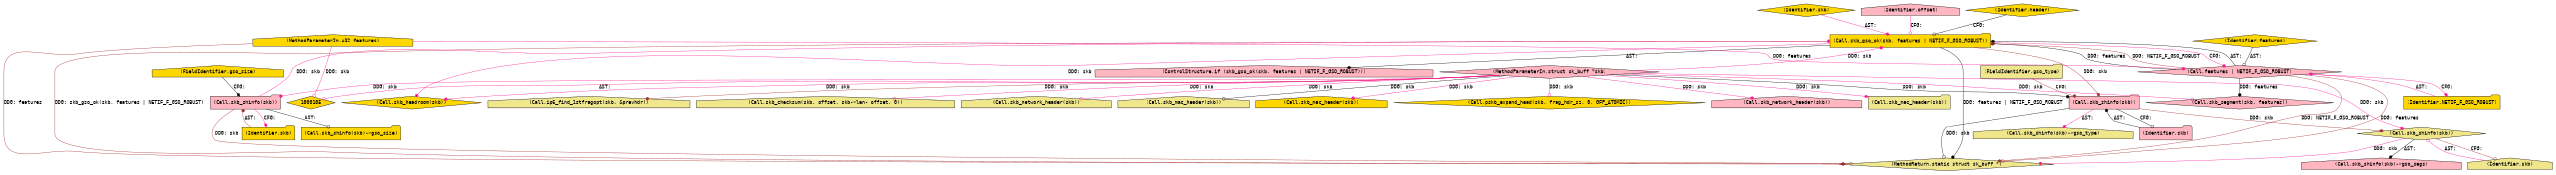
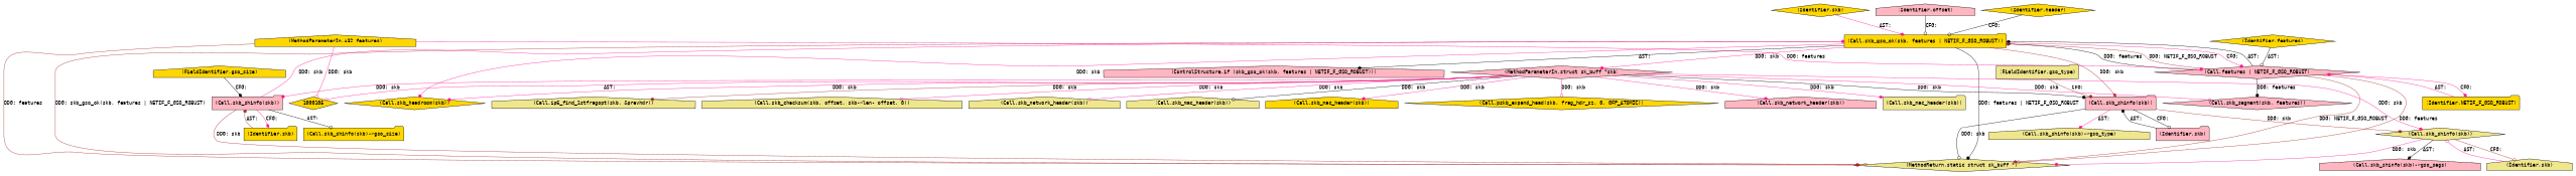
  digraph {
    fontname="DejaVu Sans Mono"
    node [fillcolor=gold fontname="DejaVu Sans Mono" shape=house style=filled]
    edge [arrowhead=diamond color=deeppink fontname="DejaVu Sans Mono"]
    n1 [fillcolor=khaki label="(Call,skb_shinfo(skb))" shape=diamond]
    n2 [fillcolor=lightpink label="(Call,skb_shinfo(skb)->gso_segs)"]
    n3 [fillcolor=khaki label="(MethodReturn,static struct sk_buff *)" shape=diamond]
    n4 [fillcolor=khaki label="(Identifier,skb)"]
    n5 [fillcolor=lightpink label="(Call,skb_shinfo(skb))" shape=folder]
    n6 [fillcolor=lightpink label="(Identifier,skb)" shape=folder]
    n7 [fillcolor=khaki label="(Call,skb_shinfo(skb)->gso_type)"]
    n8 [label="(Call,skb_gso_ok(skb, features | NETIF_F_GSO_ROBUST))" shape=folder]
    n9 [fillcolor=lightpink label="(Call,features | NETIF_F_GSO_ROBUST)" shape=diamond]
    n10 [fillcolor=lightpink label="(ControlStructure,if (skb_gso_ok(skb, features | NETIF_F_GSO_ROBUST)))"]
    n11 [label="(Call,skb_headroom(skb))" shape=diamond]
    n12 [fillcolor=lightpink label="(Call,skb_segment(skb, features))" shape=diamond]
    n13 [label="(Identifier,NETIF_F_GSO_ROBUST)" shape=folder]
    n14 [fillcolor=lightpink label="(Call,skb_shinfo(skb))" shape=folder]
    n15 [label="(Call,skb_shinfo(skb)->gso_size)" shape=folder]
    n16 [label="(Identifier,skb)" shape=folder]
    n17 [fillcolor=lightpink label="(MethodParameterIn,struct sk_buff *skb)" shape=diamond]
    n18 [label="(Call,pskb_expand_head(skb, frag_hdr_sz, 0, GFP_ATOMIC))" shape=diamond]
    n19 [fillcolor=lightpink label="(Call,skb_network_header(skb))"]
    n20 [fillcolor=khaki label="(Call,skb_mac_header(skb))" shape=folder]
    n21 [fillcolor=khaki label="(Call,ip6_find_1stfragopt(skb, &prevhdr))"]
    n22 [fillcolor=khaki label="(Call,skb_checksum(skb, offset, skb->len- offset, 0))"]
    n23 [fillcolor=khaki label="(Call,skb_network_header(skb))"]
    n24 [fillcolor=khaki label="(Call,skb_mac_header(skb))"]
    n25 [label="(Call,skb_mac_header(skb))"]
    1000105 [shape=diamond]
    n27 [label="(MethodParameterIn,u32 features)"]
    n28 [label="(Identifier,skb)" shape=diamond]
    n29 [fillcolor=lightpink label="(Identifier,offset)"]
    n30 [label="(Identifier,header)" shape=diamond]
    n31 [label="(Identifier,features)" shape=diamond]
    n32 [label="(FieldIdentifier,gso_size)"]
    n33 [fillcolor=khaki label="(FieldIdentifier,gso_type)" shape=folder]
    n1 -> n2 [color=black label="AST: "]
    n1 -> n3 [arrowhead=dot label="DDG: skb"]
    n1 -> n4 [arrowhead=odot color=brown label="CFG: "]
    n4 -> n1 [arrowhead=odot label="AST: "]
    n5 -> n1 [color=brown label="DDG: skb"]
    n5 -> n3 [arrowhead=odot color=black label="DDG: skb"]
    n5 -> n6 [arrowhead=odot color=black label="CFG: "]
    n5 -> n7 [label="AST: "]
    n6 -> n5 [arrowhead=dot color=black label="AST: "]
    n8 -> n3 [color=brown label="DDG: skb_gso_ok(skb, features | NETIF_F_GSO_ROBUST)"]
    n8 -> n3 [arrowhead=dot color=black label="DDG: features | NETIF_F_GSO_ROBUST"]
    n8 -> n5 [color=brown label="DDG: skb"]
    n8 -> n9 [arrowhead=dot label="CFG: "]
    n8 -> n10 [color=black label="AST: "]
    n8 -> n11 [arrowhead=dot label="DDG: skb"]
    n9 -> n3 [color=brown label="DDG: NETIF_F_GSO_ROBUST"]
    n9 -> n3 [arrowhead=odot color=brown label="DDG: features"]
    n9 -> n8 [color=black label="AST: "]
    n9 -> n8 [color=black label="DDG: features"]
    n9 -> n8 [arrowhead=dot color=brown label="DDG: NETIF_F_GSO_ROBUST"]
    n9 -> n12 [arrowhead=dot color=black label="DDG: features"]
    n9 -> n13 [label="CFG: "]
    n13 -> n9 [label="AST: "]
    n14 -> n3 [arrowhead=odot color=brown label="DDG: skb"]
    n14 -> n8 [arrowhead=dot label="DDG: skb"]
    n14 -> n15 [arrowhead=odot color=black label="AST: "]
    n14 -> n16 [label="CFG: "]
    n16 -> n14 [arrowhead=dot color=brown label="AST: "]
    n17 -> n1 [label="DDG: skb"]
    n17 -> n5 [arrowhead=dot color=black label="DDG: skb"]
-   n17 -> n8 [arrowhead=dot label="DDG: skb"]
+   n8 -> n17 [arrowhead=dot label="DDG: skb"]
    n17 -> n11 [arrowhead=dot label="DDG: skb"]
    n17 -> n12 [arrowhead=odot label="DDG: skb"]
    n17 -> n14 [arrowhead=dot label="DDG: skb"]
    n17 -> n18 [arrowhead=odot label="DDG: skb"]
    n17 -> n19 [label="DDG: skb"]
    n17 -> n20 [label="DDG: skb"]
    n17 -> n21 [arrowhead=dot color=brown label="DDG: skb"]
    n17 -> n22 [arrowhead=odot label="DDG: skb"]
    n17 -> n23 [arrowhead=odot label="DDG: skb"]
    n17 -> n24 [arrowhead=odot color=black label="DDG: skb"]
    n17 -> n25 [arrowhead=dot label="DDG: skb"]
    n17 -> 1000105 [arrowhead=odot label="AST: "]
    n27 -> n3 [color=brown label="DDG: features"]
-   n27 -> n9 [label="DDG: features"]
+   n27 -> n9 [arrowhead=dot label="DDG: features"]
    n27 -> 1000105 [arrowhead=odot label="DDG: skb"]
    n28 -> n8 [label="AST: "]
-   n29 -> n8 [arrowhead=odot label="CFG: "]
+   n29 -> n8 [arrowhead=odot color=black label="CFG: "]
    n30 -> n8 [arrowhead=odot color=black label="CFG: "]
    n31 -> n9 [arrowhead=odot color=black label="AST: "]
    n32 -> n14 [color=black label="CFG: "]
    n33 -> n5 [arrowhead=dot color=brown label="CFG: "]
  }
